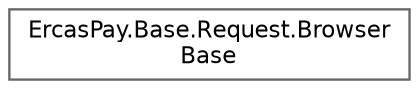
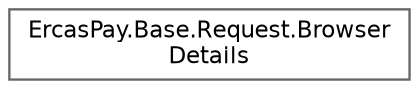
  digraph {
    rankdir=LR
-   n1 [color=grey40 fillcolor=white fontname=Helvetica fontsize=10 height=0.2 label="ErcasPay.Base.Request.Browser\lBase" shape=box style=filled width=0.4]
+   n1 [color=grey40 fillcolor=white fontname=Helvetica fontsize=10 height=0.2 label="ErcasPay.Base.Request.Browser\lDetails" shape=box style=filled width=0.4]
  }
